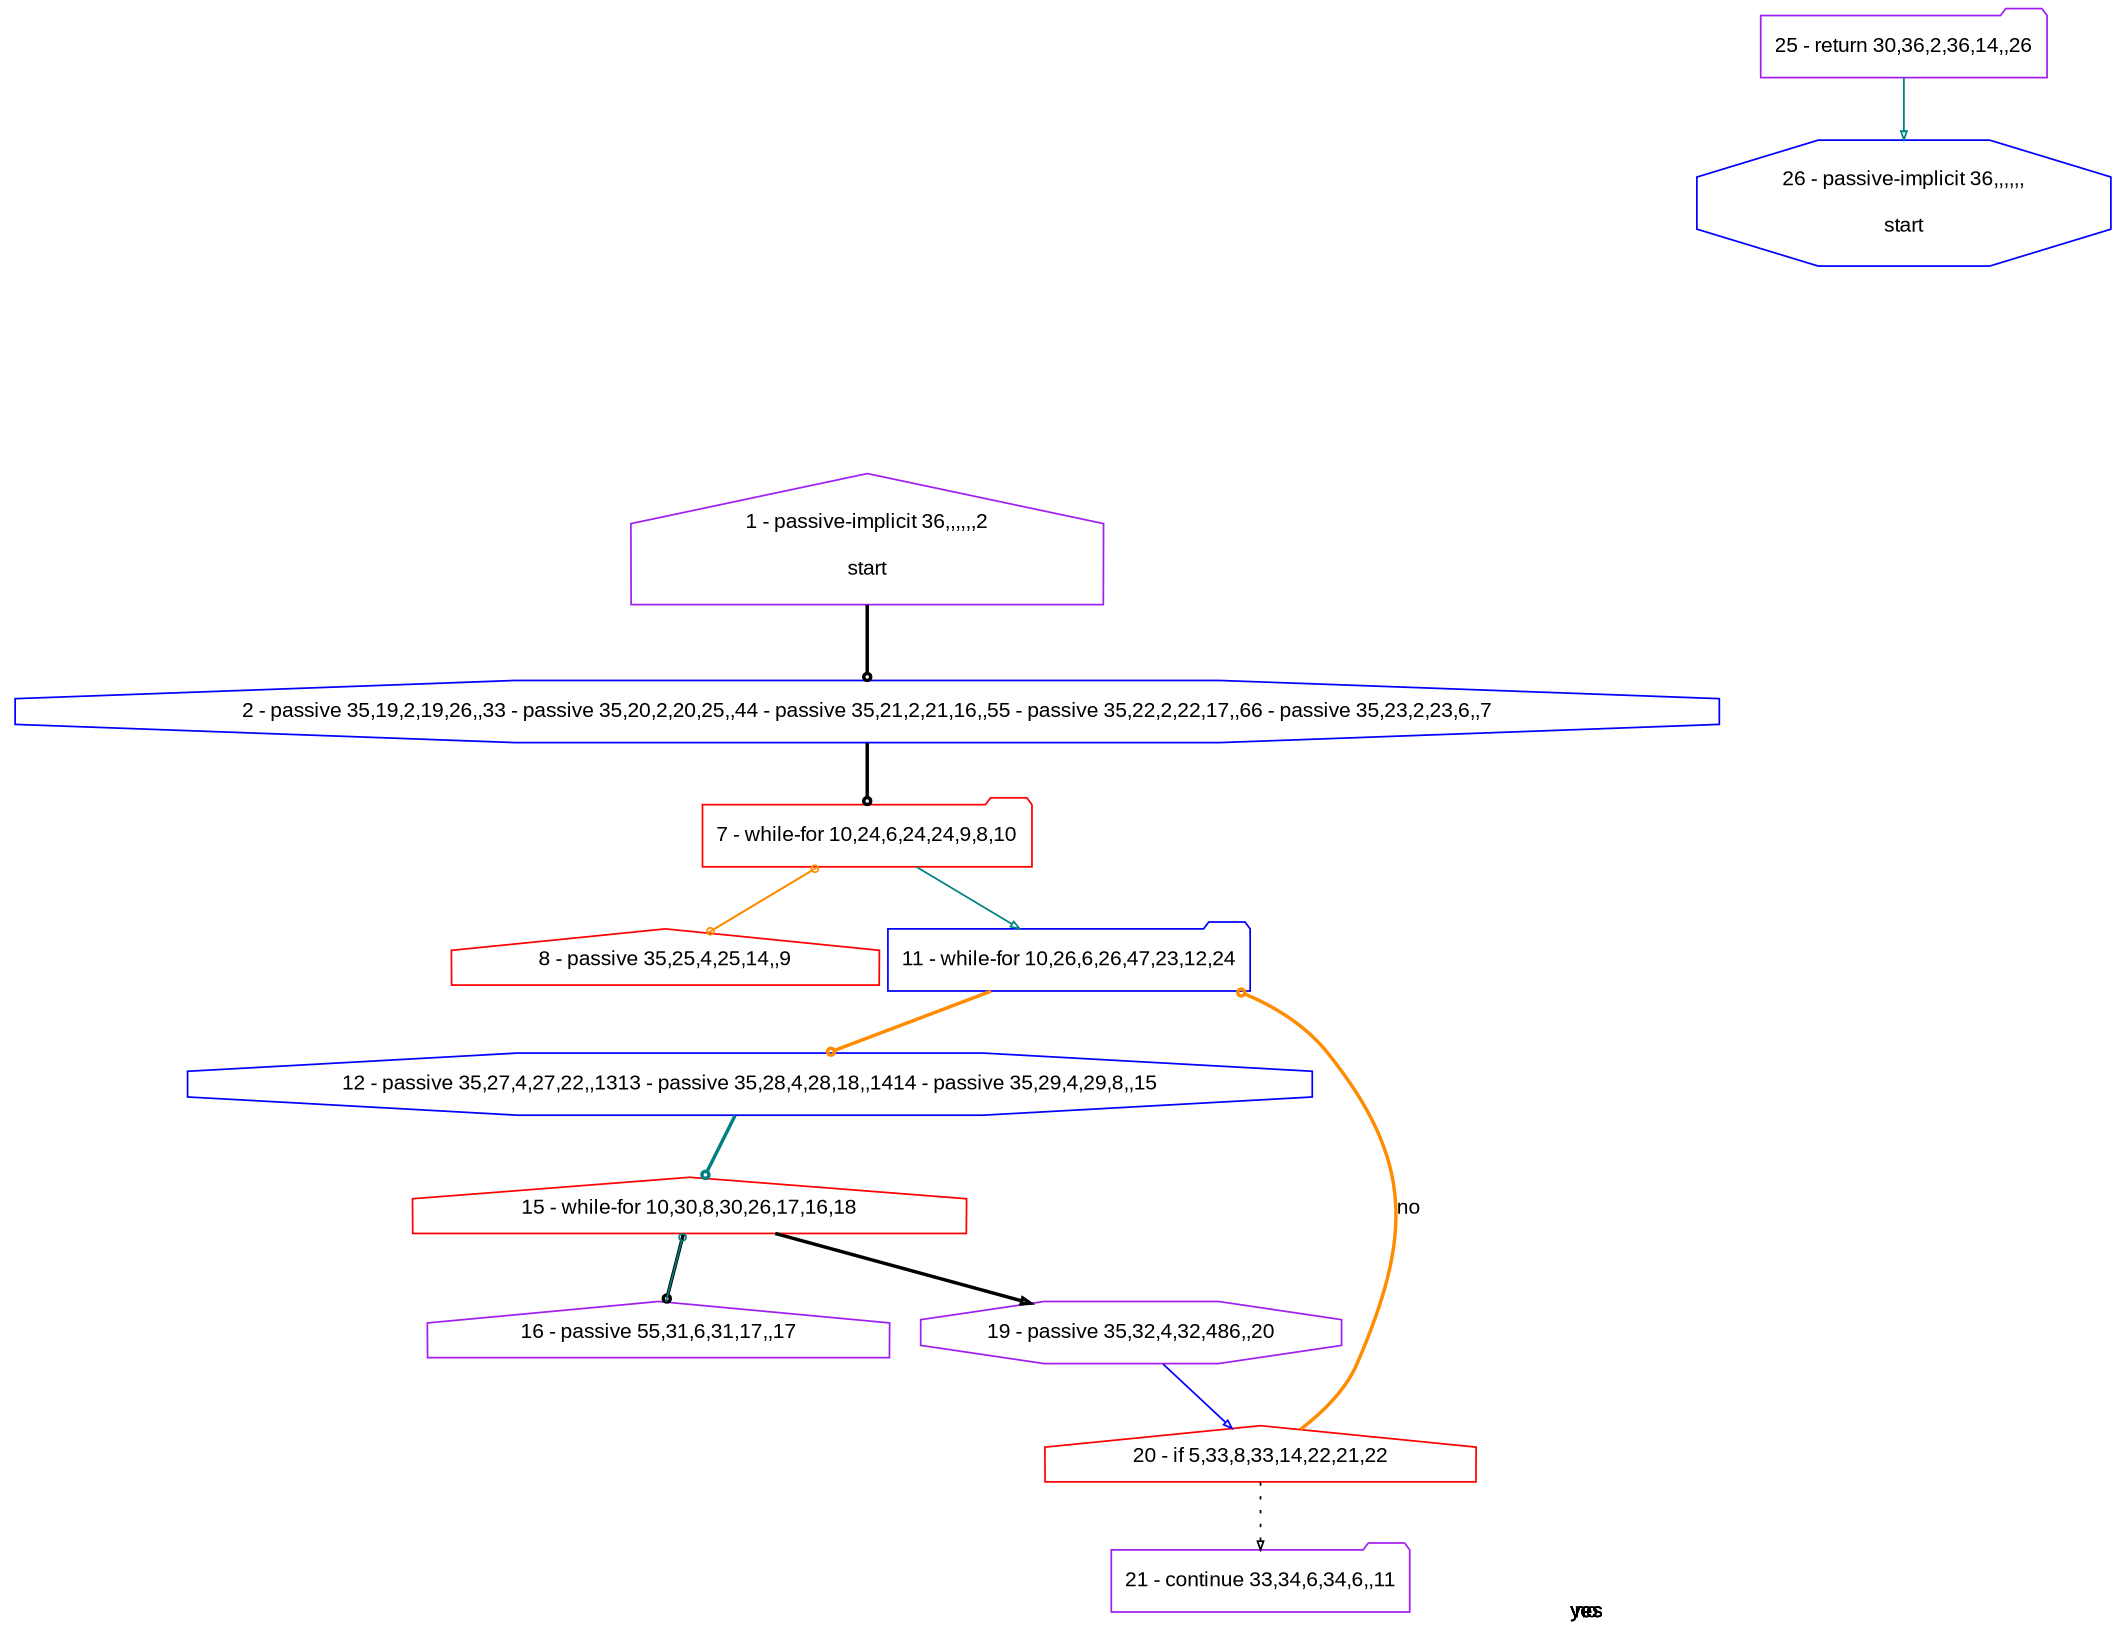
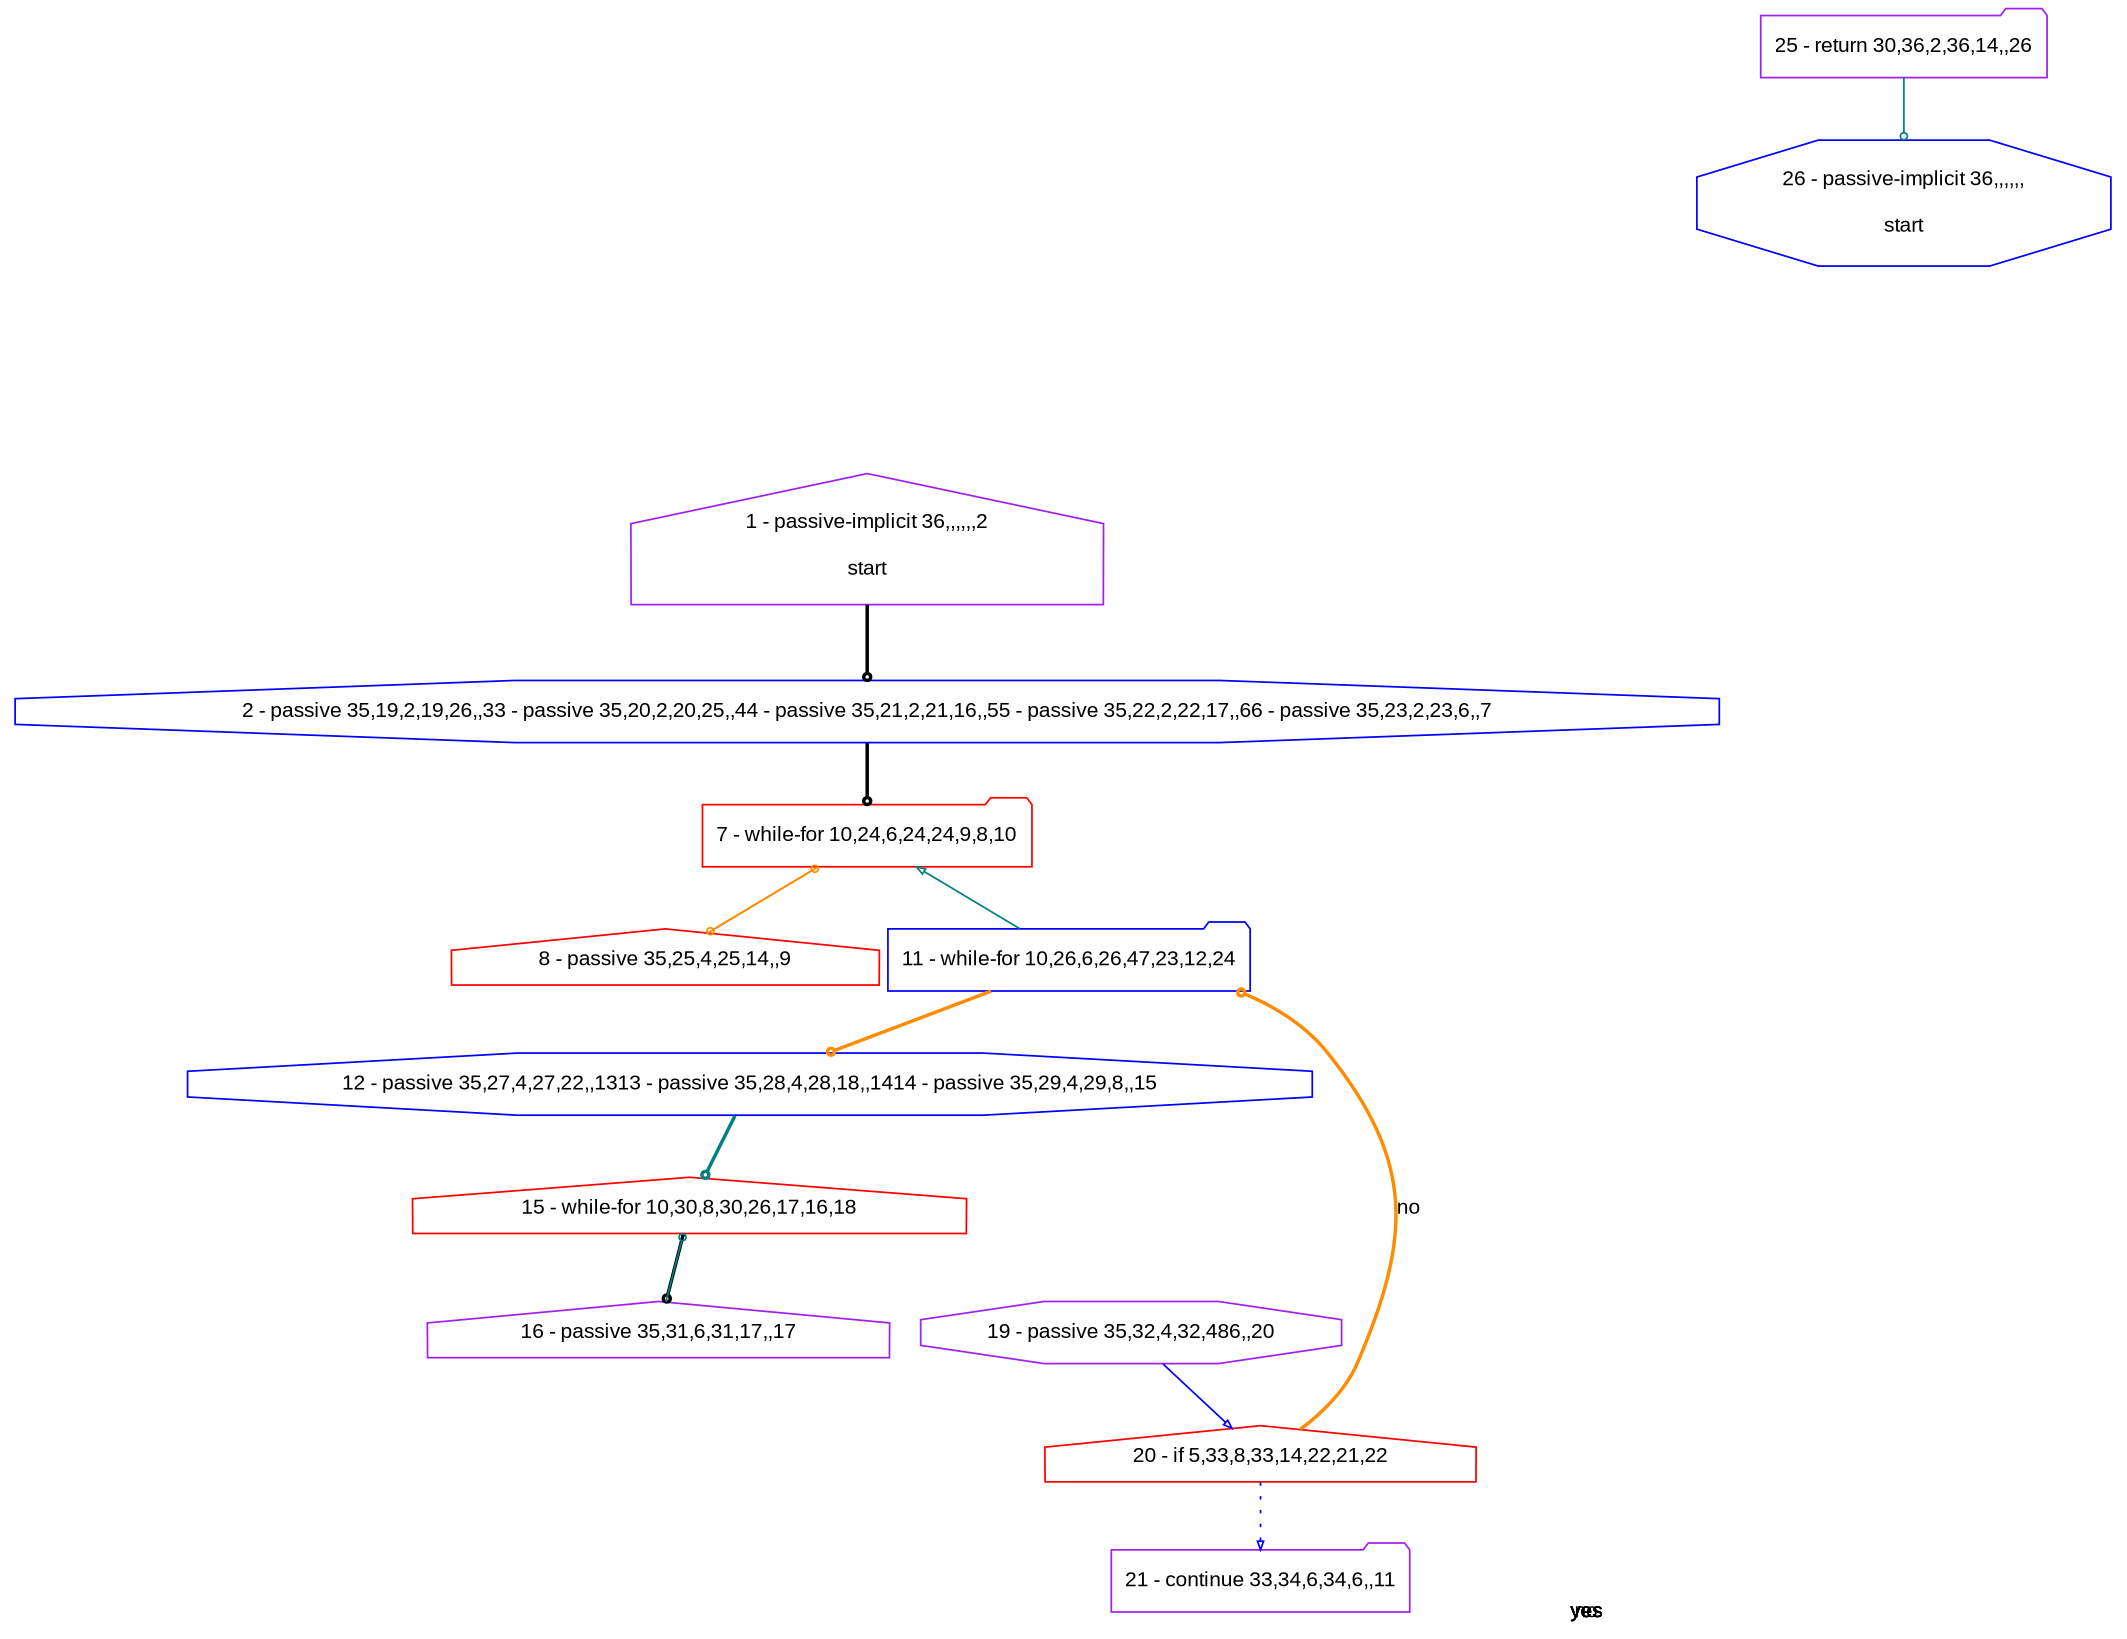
  digraph {
    bgcolor=white
    compound=true
    fillcolor="#FFFFCC"
    fontname=Arial
    fontsize=12
    pack=true
    packmode=clust
    style="rounded,filled"
    node [color=purple compound=true fillcolor="#ffffff" fixedsize=false fontname=Arial fontsize=12 node_initialized=no shape=house style=filled]
    edge [arrowhead=odot arrowsize=0.5 arrowtail=none color=black compound=true dir=forward fontcolor=black fontname=Arial fontsize=12 style=bold]
    n1 [color=blue label="2 - passive 35,19,2,19,26,,33 - passive 35,20,2,20,25,,44 - passive 35,21,2,21,16,,55 - passive 35,22,2,22,17,,66 - passive 35,23,2,23,6,,7" shape=octagon]
    n2 [color=red label="7 - while-for 10,24,6,24,24,9,8,10" shape=folder]
    n3 [color=red label="8 - passive 35,25,4,25,14,,9"]
    n4 [color=blue label="11 - while-for 10,26,6,26,47,23,12,24" shape=folder]
    n5 [label="1 - passive-implicit 36,,,,,,2\n\nstart"]
    n6 [color=blue label="12 - passive 35,27,4,27,22,,1313 - passive 35,28,4,28,18,,1414 - passive 35,29,4,29,8,,15" shape=octagon]
    n7 [color=red label="15 - while-for 10,30,8,30,26,17,16,18"]
    n8 [label="25 - return 30,36,2,36,14,,26" shape=folder]
    n9 [color=blue label="26 - passive-implicit 36,,,,,,\n\nstart" shape=octagon]
-   n10 [label="16 - passive 55,31,6,31,17,,17"]
+   n10 [label="16 - passive 35,31,6,31,17,,17"]
    n11 [label="19 - passive 35,32,4,32,486,,20" shape=octagon]
    n12 [color=red label="20 - if 5,33,8,33,14,22,21,22"]
    n13 [label="21 - continue 33,34,6,34,6,,11" shape=folder]
    n1 -> n2
    n2 -> n3 [color=darkorange label=yes style=solid]
-   n2 -> n4 [arrowhead=onormal color=teal label=no style=solid]
+   n4 -> n2 [arrowhead=onormal color=teal label=no style=solid]
    n3 -> n2 [color=darkorange style=solid]
    n4 -> n6 [color=darkorange label=yes]
    n5 -> n1
    n6 -> n7 [color=teal]
    n7 -> n10 [label=yes]
-   n7 -> n11 [arrowhead=onormal label=no]
-   n8 -> n9 [arrowhead=onormal color=teal style=solid]
+   n8 -> n9 [color=teal style=solid]
    n10 -> n7 [color=teal style=solid]
    n11 -> n12 [arrowhead=onormal color=blue style=solid]
    n12 -> n4 [color=darkorange label=no]
-   n12 -> n13 [arrowhead=onormal label=yes style=dotted]
+   n12 -> n13 [arrowhead=onormal color=blue label=yes style=dotted]
  }
